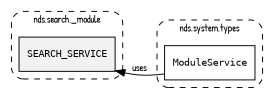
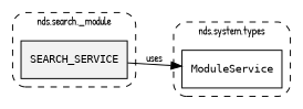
  digraph {
    fontsize=10
    rankdir=LR
    fontname="Patrick Hand"
    node [fontsize=10 shape=box fontname="Patrick Hand"]
    n1 [fillcolor="#0000000D" label=<<font face="monospace"><table align="center" border="0" cellspacing="0" cellpadding="0"><tr><td href="../../../content/packages/nds.search._module.html#Constant-SEARCH_SERVICE" title="Constant defined in nds.search._module">SEARCH_SERVICE</td></tr></table></font>> style=filled]
    n2 [label=<<font face="monospace"><table align="center" border="0" cellspacing="0" cellpadding="0"><tr><td href="../../../content/packages/nds.system.types.html#Subtype-ModuleService" title="Subtype defined in nds.system.types">ModuleService</td></tr></table></font>>]
    subgraph cluster_1 {
      label="nds.search._module"
      style="dashed, rounded"
      n1
    }
    subgraph cluster_2 {
      label="nds.system.types"
      style="dashed, rounded"
      n2
    }
-   n2 -> n1 [fontsize=10 label=uses fontname="Patrick Hand"]
+   n1 -> n2 [fontsize=10 label=uses fontname="Patrick Hand"]
  }
